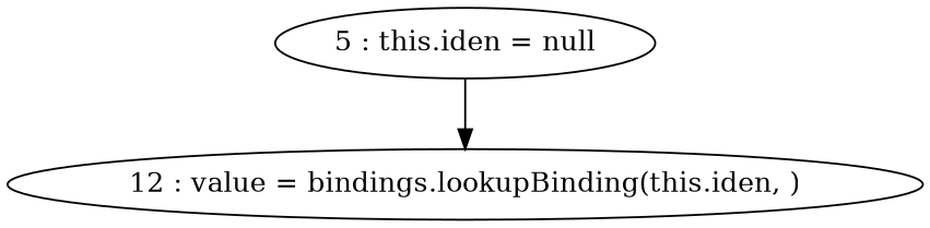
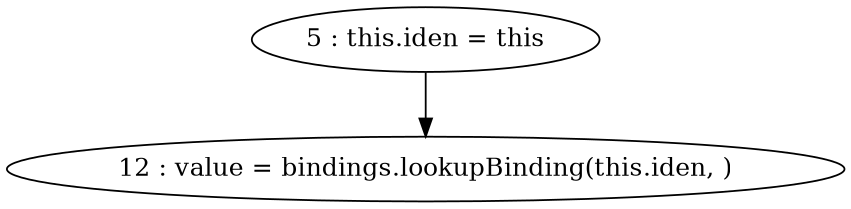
  digraph {
-   "5 : this.iden = null"
+   "5 : this.iden = null" [label="5 : this.iden = this"]
    "12 : value = bindings.lookupBinding(this.iden, )"
    "5 : this.iden = null" -> "12 : value = bindings.lookupBinding(this.iden, )"
  }
